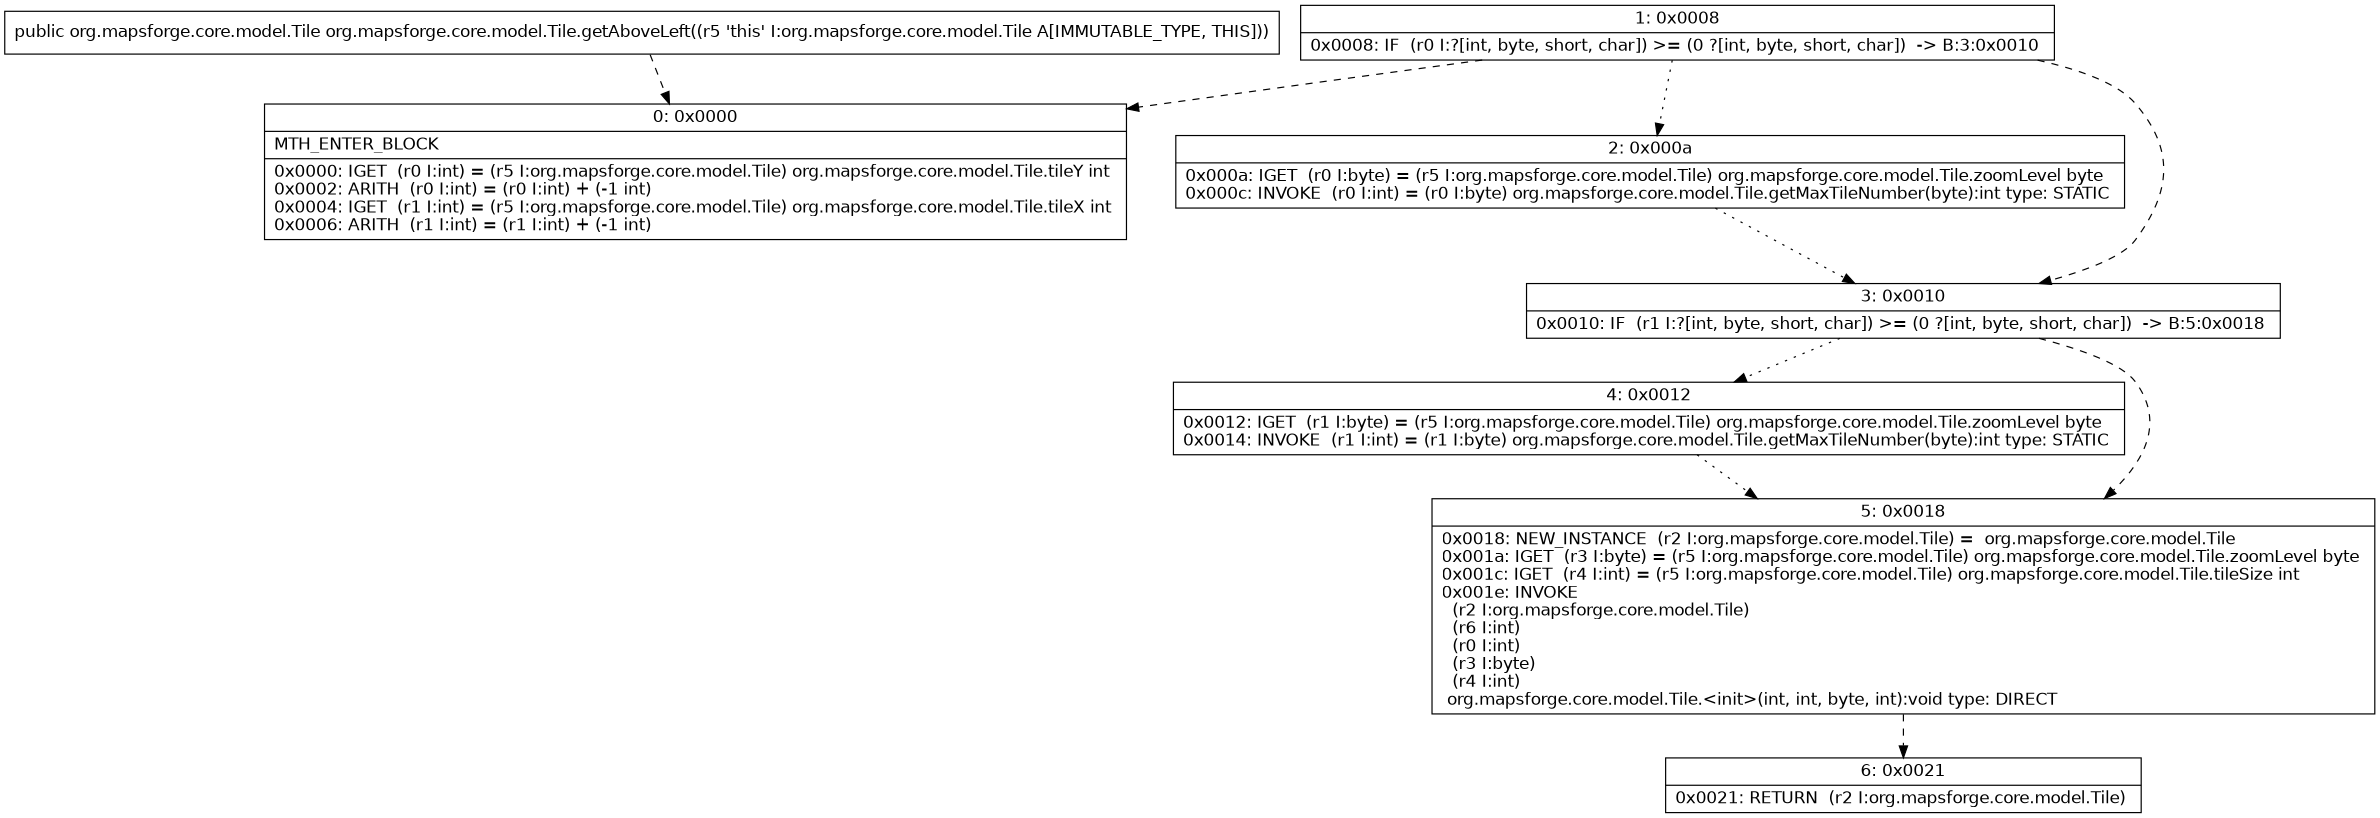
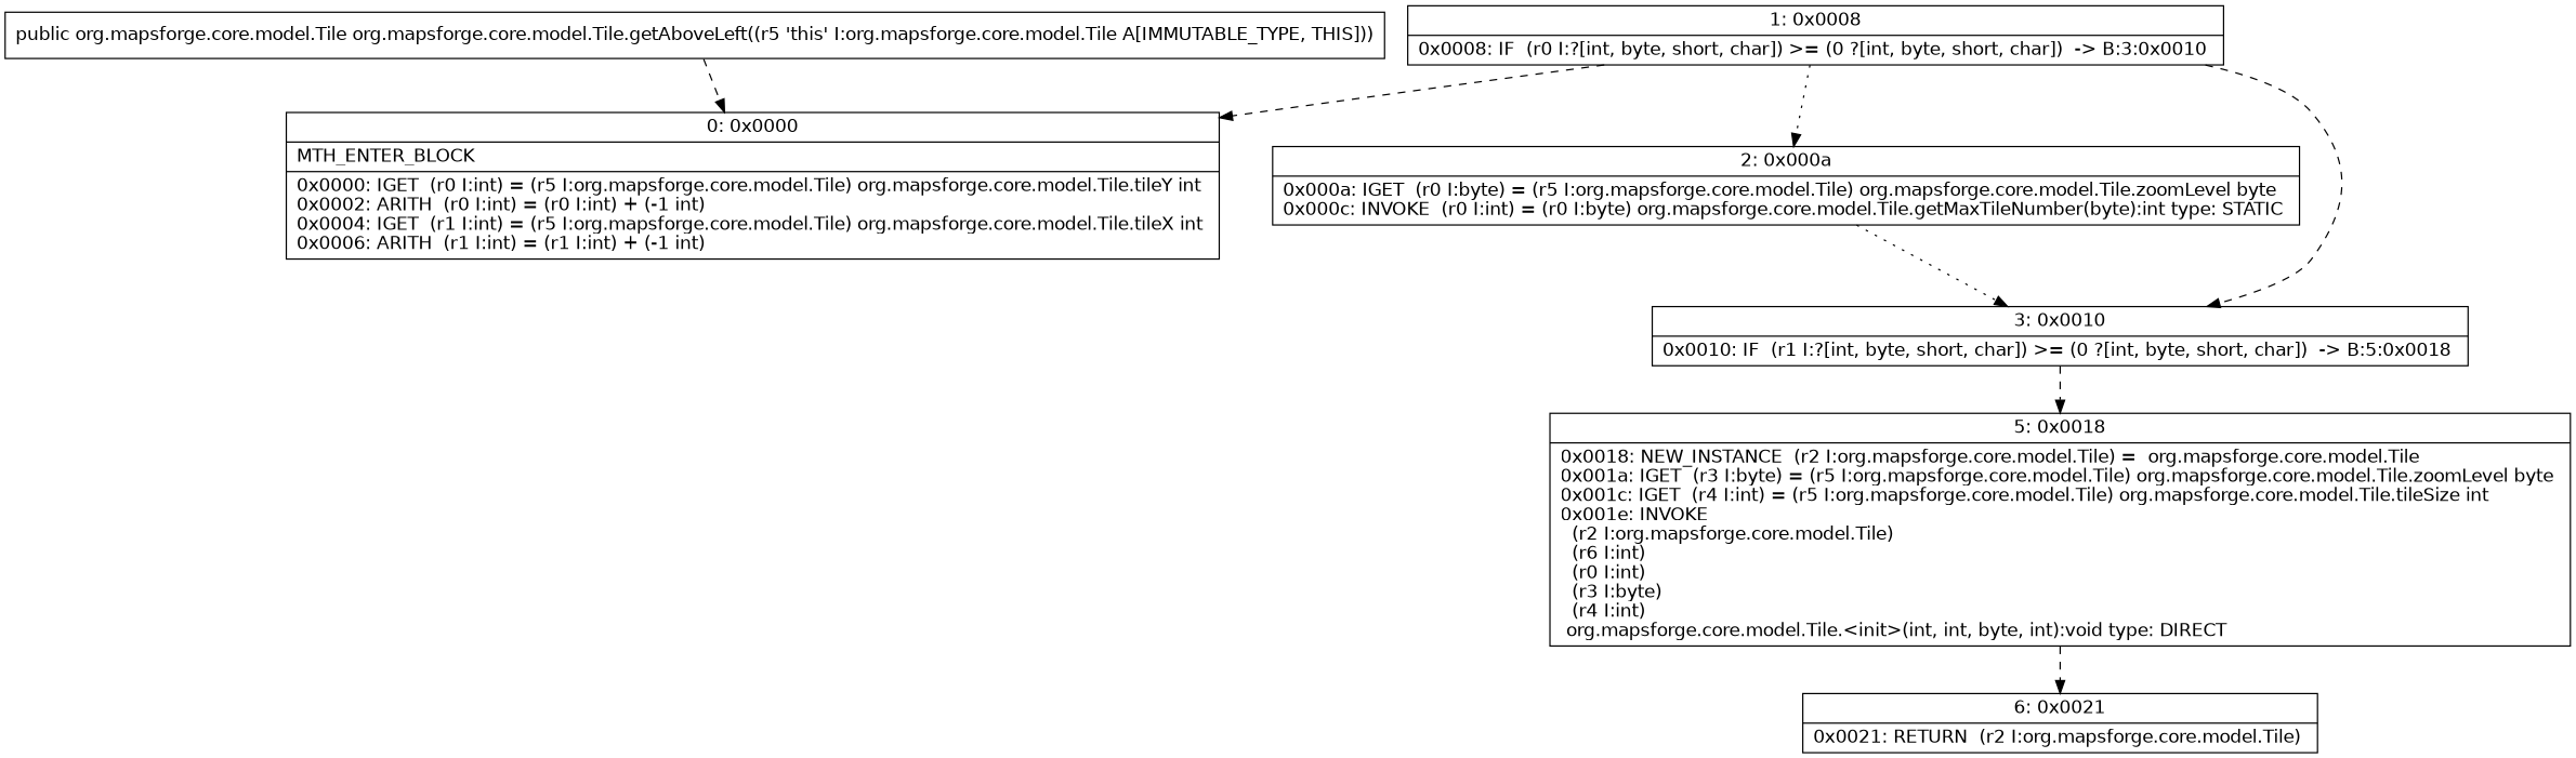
  digraph {
    fontname="DejaVu Sans"
    node [fontname="DejaVu Sans" shape=record]
    edge [fontname="DejaVu Sans" style=dashed]
    n1 [label="{0\:\ 0x0000|MTH_ENTER_BLOCK\l|0x0000: IGET  (r0 I:int) = (r5 I:org.mapsforge.core.model.Tile) org.mapsforge.core.model.Tile.tileY int \l0x0002: ARITH  (r0 I:int) = (r0 I:int) + (\-1 int) \l0x0004: IGET  (r1 I:int) = (r5 I:org.mapsforge.core.model.Tile) org.mapsforge.core.model.Tile.tileX int \l0x0006: ARITH  (r1 I:int) = (r1 I:int) + (\-1 int) \l}"]
    n2 [label="{1\:\ 0x0008|0x0008: IF  (r0 I:?[int, byte, short, char]) \>= (0 ?[int, byte, short, char])  \-\> B:3:0x0010 \l}"]
    n3 [label="{2\:\ 0x000a|0x000a: IGET  (r0 I:byte) = (r5 I:org.mapsforge.core.model.Tile) org.mapsforge.core.model.Tile.zoomLevel byte \l0x000c: INVOKE  (r0 I:int) = (r0 I:byte) org.mapsforge.core.model.Tile.getMaxTileNumber(byte):int type: STATIC \l}"]
    n4 [label="{3\:\ 0x0010|0x0010: IF  (r1 I:?[int, byte, short, char]) \>= (0 ?[int, byte, short, char])  \-\> B:5:0x0018 \l}"]
-   n5 [label="{4\:\ 0x0012|0x0012: IGET  (r1 I:byte) = (r5 I:org.mapsforge.core.model.Tile) org.mapsforge.core.model.Tile.zoomLevel byte \l0x0014: INVOKE  (r1 I:int) = (r1 I:byte) org.mapsforge.core.model.Tile.getMaxTileNumber(byte):int type: STATIC \l}"]
    n6 [label="{5\:\ 0x0018|0x0018: NEW_INSTANCE  (r2 I:org.mapsforge.core.model.Tile) =  org.mapsforge.core.model.Tile \l0x001a: IGET  (r3 I:byte) = (r5 I:org.mapsforge.core.model.Tile) org.mapsforge.core.model.Tile.zoomLevel byte \l0x001c: IGET  (r4 I:int) = (r5 I:org.mapsforge.core.model.Tile) org.mapsforge.core.model.Tile.tileSize int \l0x001e: INVOKE  \l  (r2 I:org.mapsforge.core.model.Tile)\l  (r6 I:int)\l  (r0 I:int)\l  (r3 I:byte)\l  (r4 I:int)\l org.mapsforge.core.model.Tile.\<init\>(int, int, byte, int):void type: DIRECT \l}"]
    n7 [label="{6\:\ 0x0021|0x0021: RETURN  (r2 I:org.mapsforge.core.model.Tile) \l}"]
    n8 [label="{public org.mapsforge.core.model.Tile org.mapsforge.core.model.Tile.getAboveLeft((r5 'this' I:org.mapsforge.core.model.Tile A[IMMUTABLE_TYPE, THIS])) }"]
    n2 -> n1
    n2 -> n3 [style=dotted]
    n2 -> n4
    n3 -> n4 [style=dotted]
-   n4 -> n5 [style=dotted]
    n4 -> n6
-   n5 -> n6 [style=dotted]
    n6 -> n7
    n8 -> n1
  }
